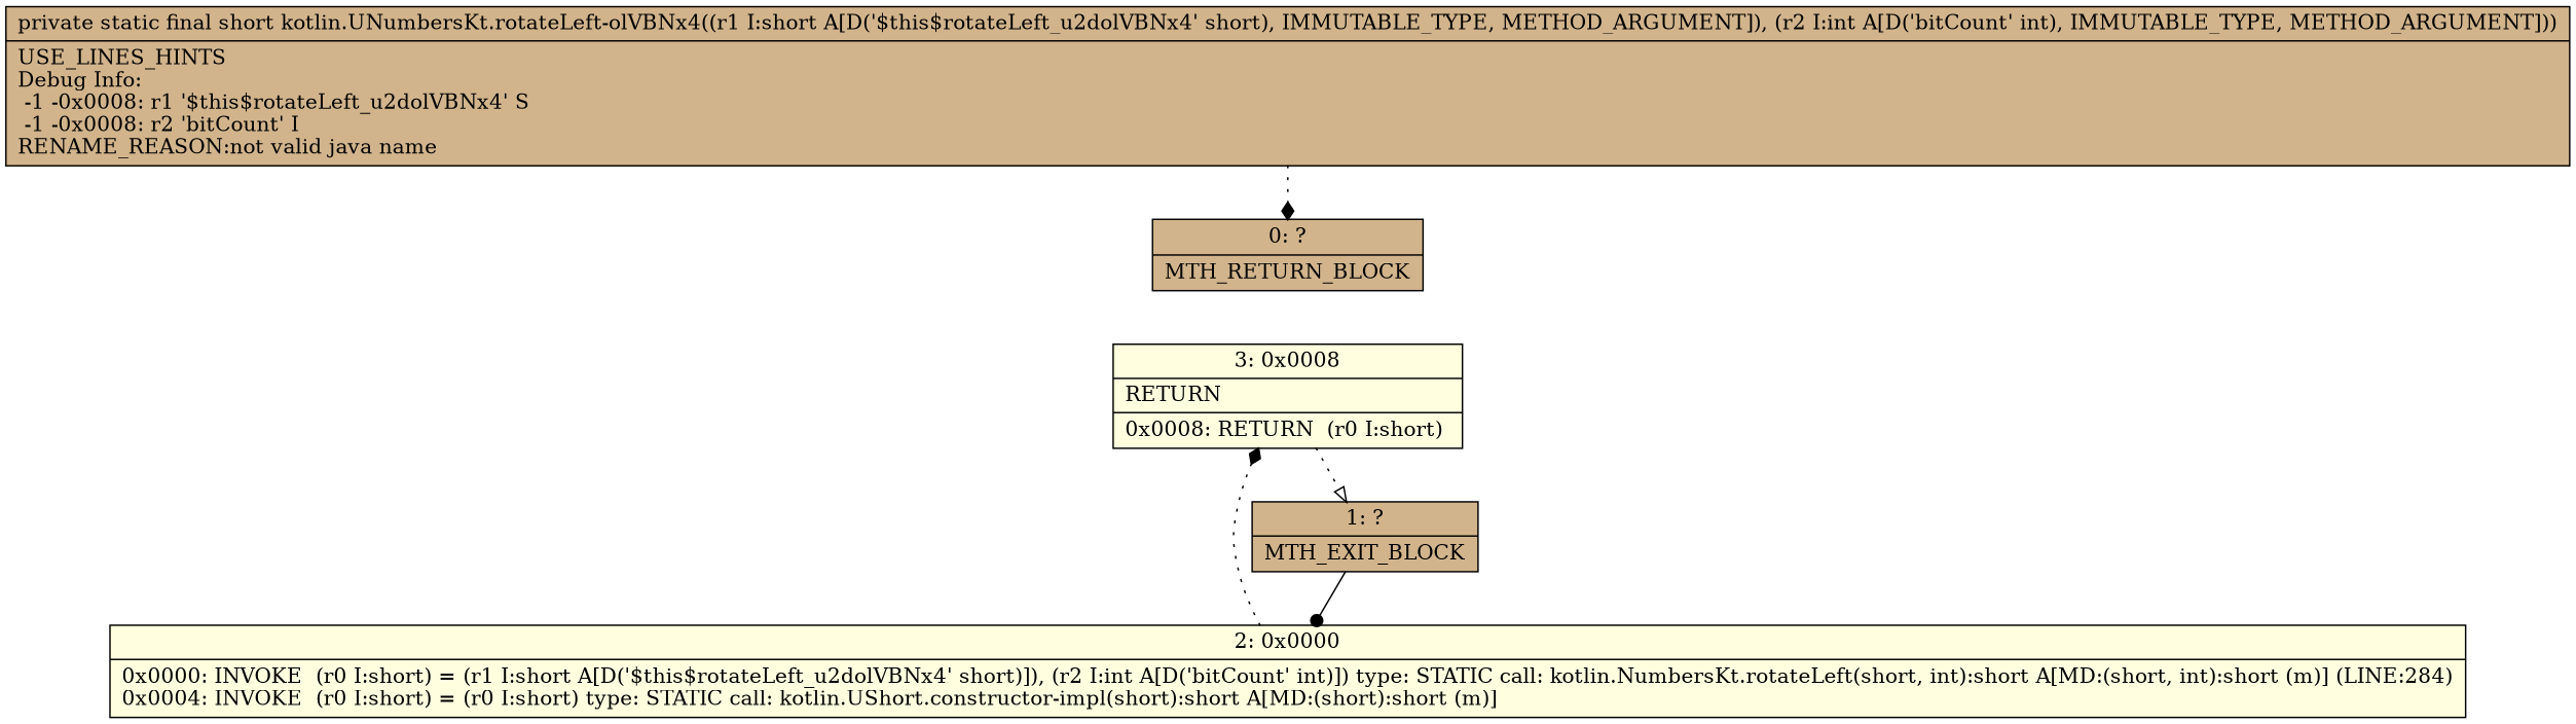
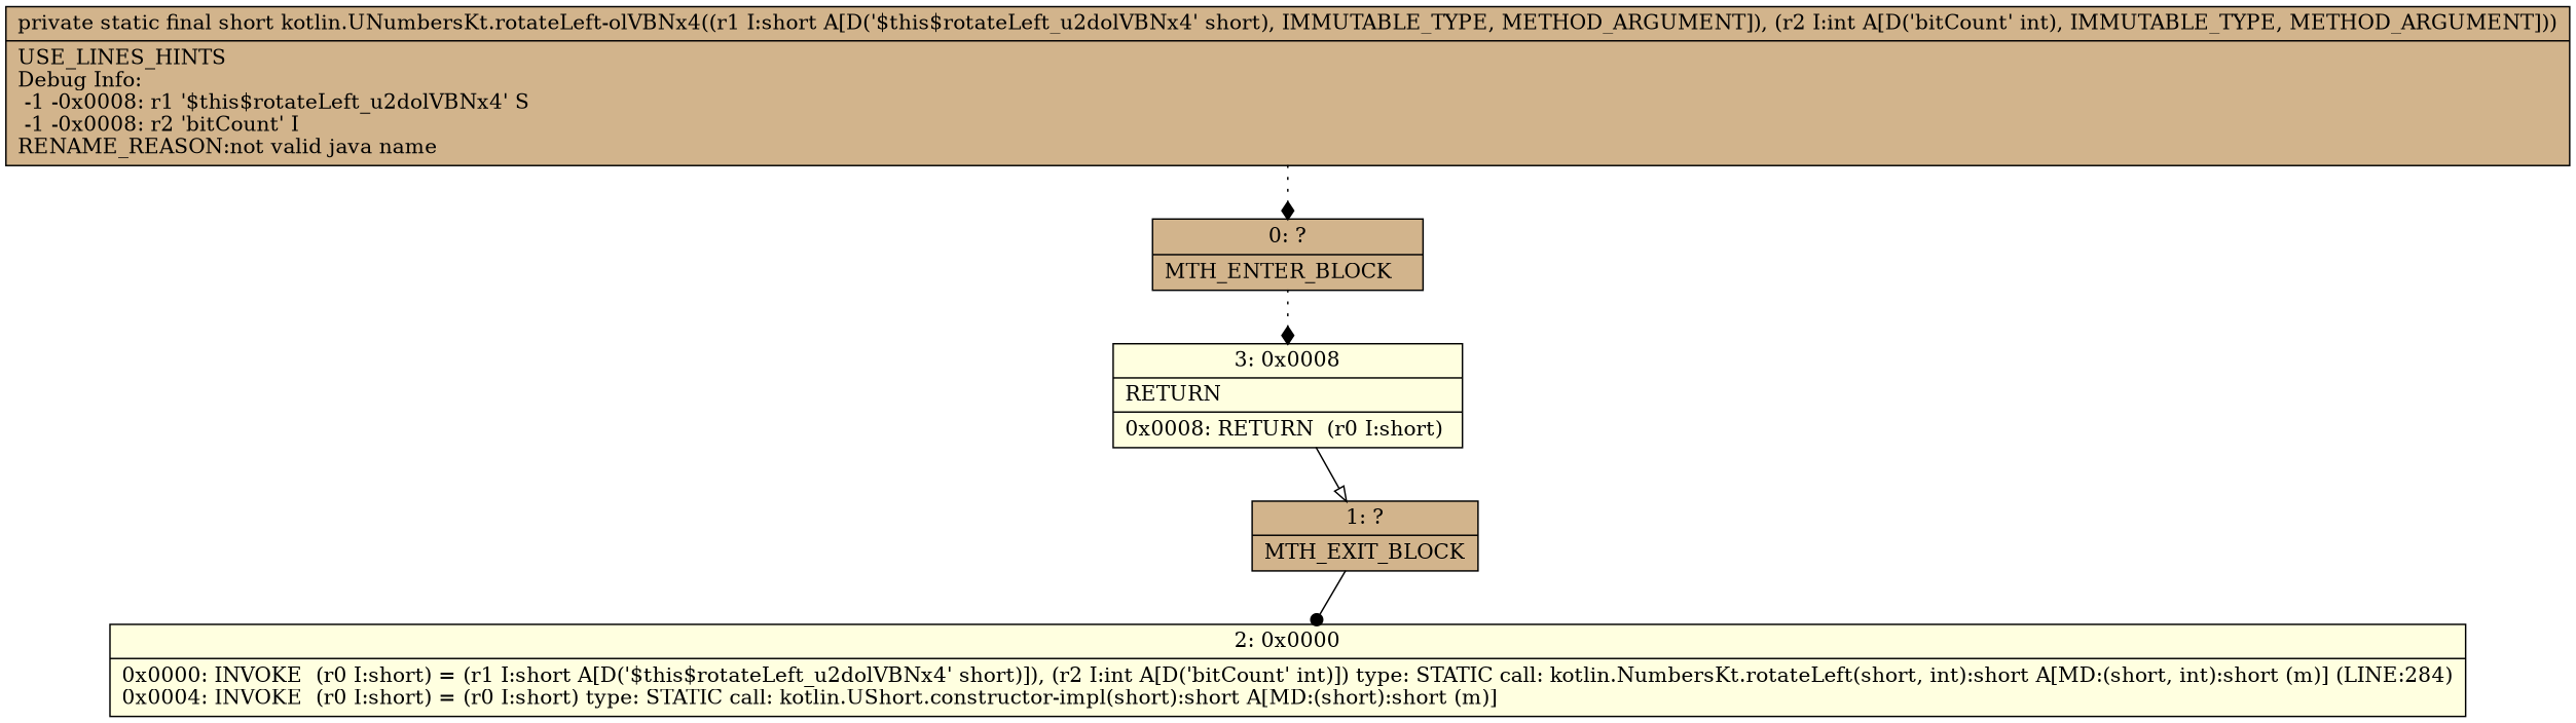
  digraph {
    node [fillcolor=tan shape=record style=filled]
    edge [arrowhead=diamond style=dotted]
-   n1 [label="{0\:\ ?|MTH_RETURN_BLOCK\l}"]
+   n1 [label="{0\:\ ?|MTH_ENTER_BLOCK\l}"]
    n2 [fillcolor=lightyellow label="{2\:\ 0x0000|0x0000: INVOKE  (r0 I:short) = (r1 I:short A[D('$this$rotateLeft_u2dolVBNx4' short)]), (r2 I:int A[D('bitCount' int)]) type: STATIC call: kotlin.NumbersKt.rotateLeft(short, int):short A[MD:(short, int):short (m)] (LINE:284)\l0x0004: INVOKE  (r0 I:short) = (r0 I:short) type: STATIC call: kotlin.UShort.constructor\-impl(short):short A[MD:(short):short (m)]\l}"]
    n3 [fillcolor=lightyellow label="{3\:\ 0x0008|RETURN\l|0x0008: RETURN  (r0 I:short) \l}"]
    n4 [label="{1\:\ ?|MTH_EXIT_BLOCK\l}"]
    n5 [label="{private static final short kotlin.UNumbersKt.rotateLeft\-olVBNx4((r1 I:short A[D('$this$rotateLeft_u2dolVBNx4' short), IMMUTABLE_TYPE, METHOD_ARGUMENT]), (r2 I:int A[D('bitCount' int), IMMUTABLE_TYPE, METHOD_ARGUMENT]))  | USE_LINES_HINTS\lDebug Info:\l  \-1 \-0x0008: r1 '$this$rotateLeft_u2dolVBNx4' S\l  \-1 \-0x0008: r2 'bitCount' I\lRENAME_REASON:not valid java name\l}"]
-   n2 -> n3
-   n3 -> n4 [arrowhead=onormal]
+   n1 -> n3
+   n3 -> n4 [arrowhead=onormal style=solid]
    n4 -> n2 [arrowhead=dot style=solid]
    n5 -> n1
  }
